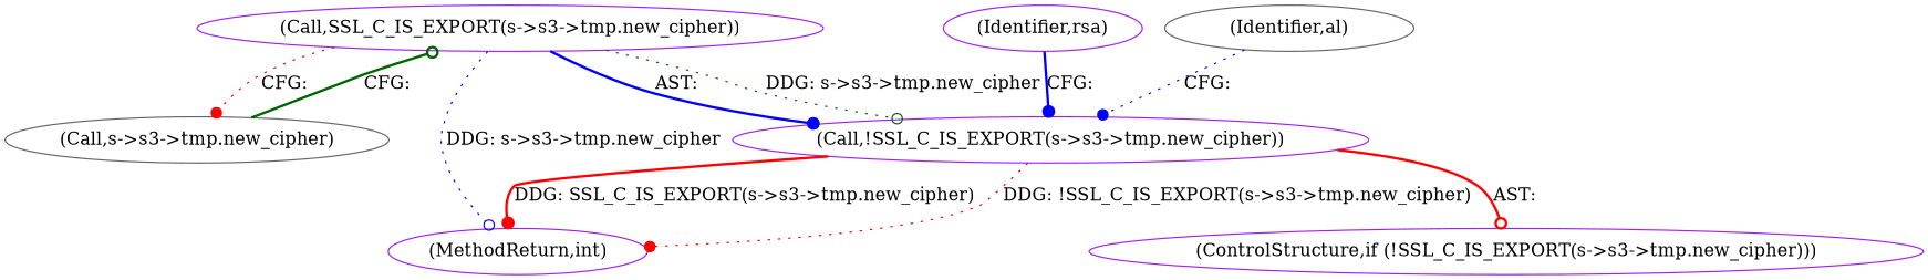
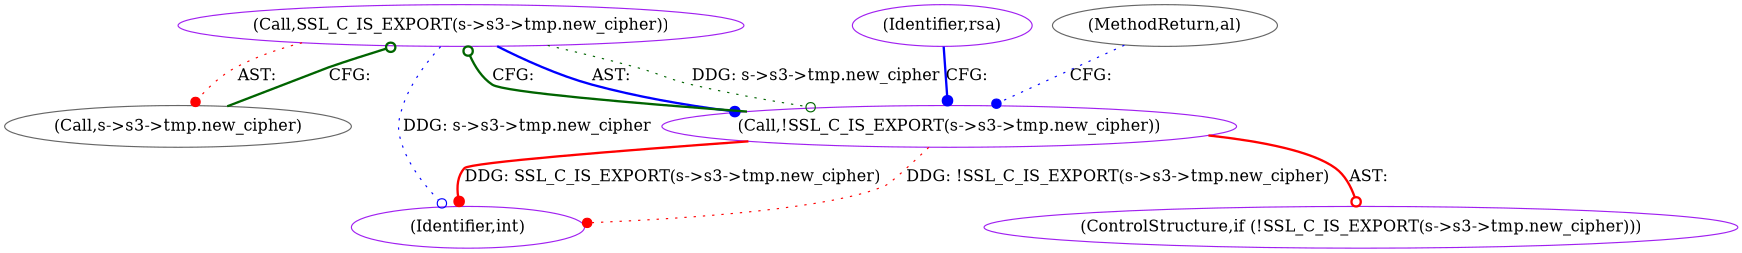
  digraph {
    node [color=purple]
    edge [arrowhead=dot color=blue style=bold]
    n1 [label="(Call,SSL_C_IS_EXPORT(s->s3->tmp.new_cipher))"]
    n2 [label="(Call,!SSL_C_IS_EXPORT(s->s3->tmp.new_cipher))"]
    n3 [color=gray40 label="(Call,s->s3->tmp.new_cipher)"]
-   n4 [label="(MethodReturn,int)"]
+   n4 [label="(Identifier,int)"]
    n5 [label="(ControlStructure,if (!SSL_C_IS_EXPORT(s->s3->tmp.new_cipher)))"]
    n6 [label="(Identifier,rsa)"]
-   n7 [color=gray40 label="(Identifier,al)"]
+   n7 [color=gray40 label="(MethodReturn,al)"]
    n1 -> n2 [label="AST: "]
    n1 -> n2 [arrowhead=odot color=darkgreen label="DDG: s->s3->tmp.new_cipher" style=dotted]
-   n1 -> n3 [color=red label="CFG: " style=dotted]
+   n1 -> n3 [color=red label="AST: " style=dotted]
    n1 -> n4 [arrowhead=odot label="DDG: s->s3->tmp.new_cipher" style=dotted]
+   n2 -> n1 [arrowhead=odot color=darkgreen label="CFG: "]
    n2 -> n4 [color=red label="DDG: !SSL_C_IS_EXPORT(s->s3->tmp.new_cipher)" style=dotted]
    n2 -> n4 [color=red label="DDG: SSL_C_IS_EXPORT(s->s3->tmp.new_cipher)"]
    n2 -> n5 [arrowhead=odot color=red label="AST: "]
    n3 -> n1 [arrowhead=odot color=darkgreen label="CFG: "]
    n6 -> n2 [label="CFG: "]
    n7 -> n2 [label="CFG: " style=dotted]
  }
